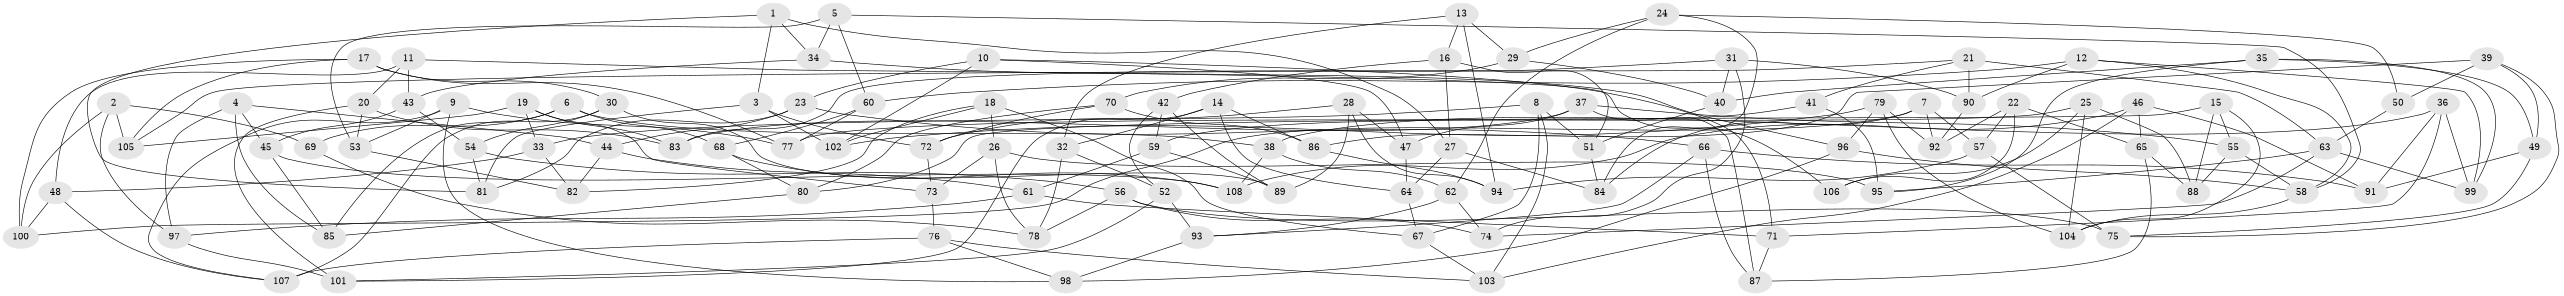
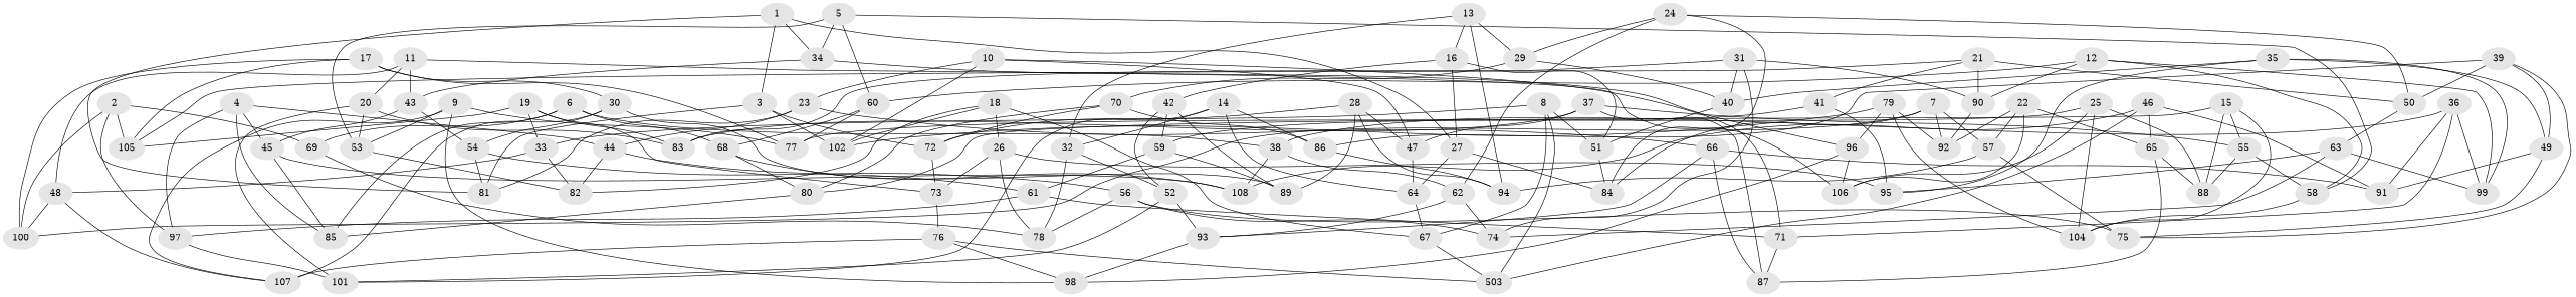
  graph {
    node [color=gray90 style=filled]
    1
    3
    27
    34
    81
    72
    102
    84
    64
    43
    96
    2
    69
    97
    100
    105
    78
    101
    73
    4
    44
    45
    85
    82
    61
    108
    5
    53
    58
    60
    104
    68
    77
    6
    38
    62
    80
    7
    57
    92
    94
    75
    8
    33
    51
    67
-   103
+   103 [label=503]
    48
    9
    98
    107
    10
    23
    47
    71
    66
    87
    11
    20
    106
    83
    54
    12
    90
    99
    13
    16
    29
    32
    42
    40
    70
    52
    14
    86
    15
    55
    88
    89
    59
    17
    30
    18
    26
    95
    19
    76
    21
    41
    50
    63
    22
    65
    91
    93
    24
    74
    25
    28
    56
    31
    35
    49
    36
    37
    39
    46
    79
    1 -- 3
    1 -- 27
    1 -- 34
    1 -- 81
    3 -- 81
    3 -- 72
    3 -- 102
    27 -- 84
    27 -- 64
    34 -- 43
    34 -- 96
    72 -- 73
    64 -- 67
    43 -- 45
    43 -- 54
    96 -- 98
-   96 -- 58
+   96 -- 106
    2 -- 69
    2 -- 97
    2 -- 100
    2 -- 105
    69 -- 78
    97 -- 101
    73 -- 76
    4 -- 97
    4 -- 44
    4 -- 45
    4 -- 85
    44 -- 82
    44 -- 61
    45 -- 85
    45 -- 108
    61 -- 97
    61 -- 71
    5 -- 34
    5 -- 53
    5 -- 58
    5 -- 60
    53 -- 82
    58 -- 104
    60 -- 68
    60 -- 77
    68 -- 108
    68 -- 80
    6 -- 69
    6 -- 85
    6 -- 68
    6 -- 38
    38 -- 108
    38 -- 62
    62 -- 93
    62 -- 74
    80 -- 85
    7 -- 84
    7 -- 100
    7 -- 57
    7 -- 92
    57 -- 94
    57 -- 75
    8 -- 33
    8 -- 51
    8 -- 67
    8 -- 103
    33 -- 82
    33 -- 48
    51 -- 84
    67 -- 103
    48 -- 100
    48 -- 107
    9 -- 53
    9 -- 77
    9 -- 98
    9 -- 107
    10 -- 102
    10 -- 23
    10 -- 47
    10 -- 71
    23 -- 81
    23 -- 44
    23 -- 66
    47 -- 64
    71 -- 87
    66 -- 87
    66 -- 91
    66 -- 93
    11 -- 43
    11 -- 48
    11 -- 20
    11 -- 106
    20 -- 101
    20 -- 53
    20 -- 83
    54 -- 81
    54 -- 56
    12 -- 58
    12 -- 60
    12 -- 90
    12 -- 99
    90 -- 92
    13 -- 94
    13 -- 16
    13 -- 29
    13 -- 32
    16 -- 27
    16 -- 51
    16 -- 42
    29 -- 40
    29 -- 70
    32 -- 78
    32 -- 52
    42 -- 52
    42 -- 89
    42 -- 59
    40 -- 51
    70 -- 72
    70 -- 80
    70 -- 86
    52 -- 101
    52 -- 93
    14 -- 64
    14 -- 101
    14 -- 32
    14 -- 86
    86 -- 94
    15 -- 104
    15 -- 80
    15 -- 55
    15 -- 88
    55 -- 58
    55 -- 88
    59 -- 61
    59 -- 89
    17 -- 100
    17 -- 105
    17 -- 77
    17 -- 30
    30 -- 107
    30 -- 54
    30 -- 89
    18 -- 102
    18 -- 82
    18 -- 67
    18 -- 26
    26 -- 78
    26 -- 73
    26 -- 95
    19 -- 105
    19 -- 73
    19 -- 33
    19 -- 83
    76 -- 103
    76 -- 98
    76 -- 107
    21 -- 105
    21 -- 90
    21 -- 41
-   21 -- 63
+   21 -- 50
    41 -- 59
    41 -- 95
    50 -- 63
    63 -- 99
    63 -- 95
    63 -- 74
    22 -- 57
    22 -- 92
    22 -- 106
    22 -- 65
    65 -- 87
    65 -- 88
    93 -- 98
    24 -- 84
    24 -- 62
    24 -- 29
    24 -- 50
    25 -- 104
    25 -- 77
    25 -- 106
    25 -- 88
    28 -- 72
    28 -- 94
    28 -- 47
    28 -- 89
    56 -- 78
    56 -- 75
    56 -- 74
    31 -- 83
    31 -- 90
    31 -- 40
    31 -- 74
    35 -- 99
    35 -- 40
    35 -- 95
    35 -- 49
    49 -- 75
    49 -- 91
    36 -- 38
    36 -- 71
    36 -- 99
    36 -- 91
    37 -- 47
    37 -- 87
    37 -- 83
    37 -- 55
    39 -- 75
    39 -- 86
    39 -- 50
    39 -- 49
    46 -- 108
    46 -- 103
    46 -- 65
    46 -- 91
    79 -- 102
    79 -- 96
    79 -- 104
    79 -- 92
  }
